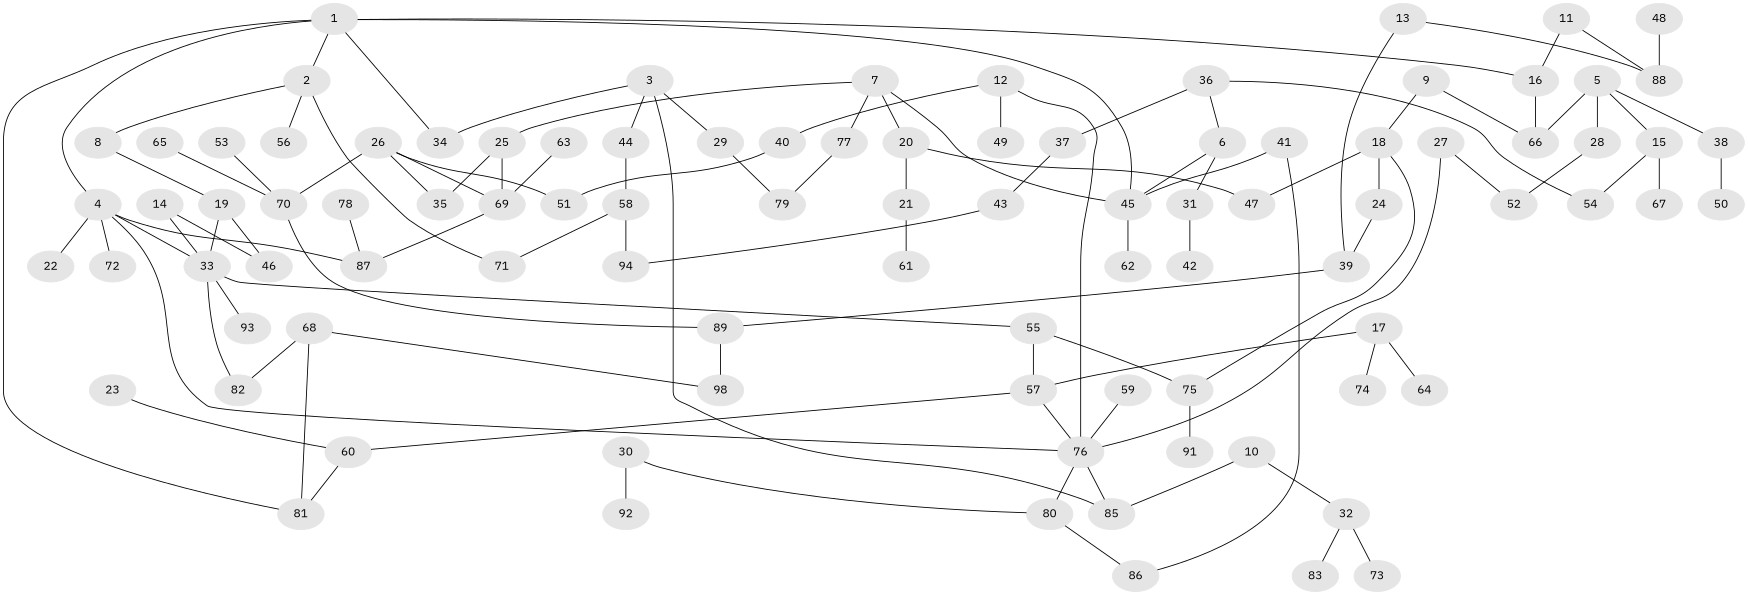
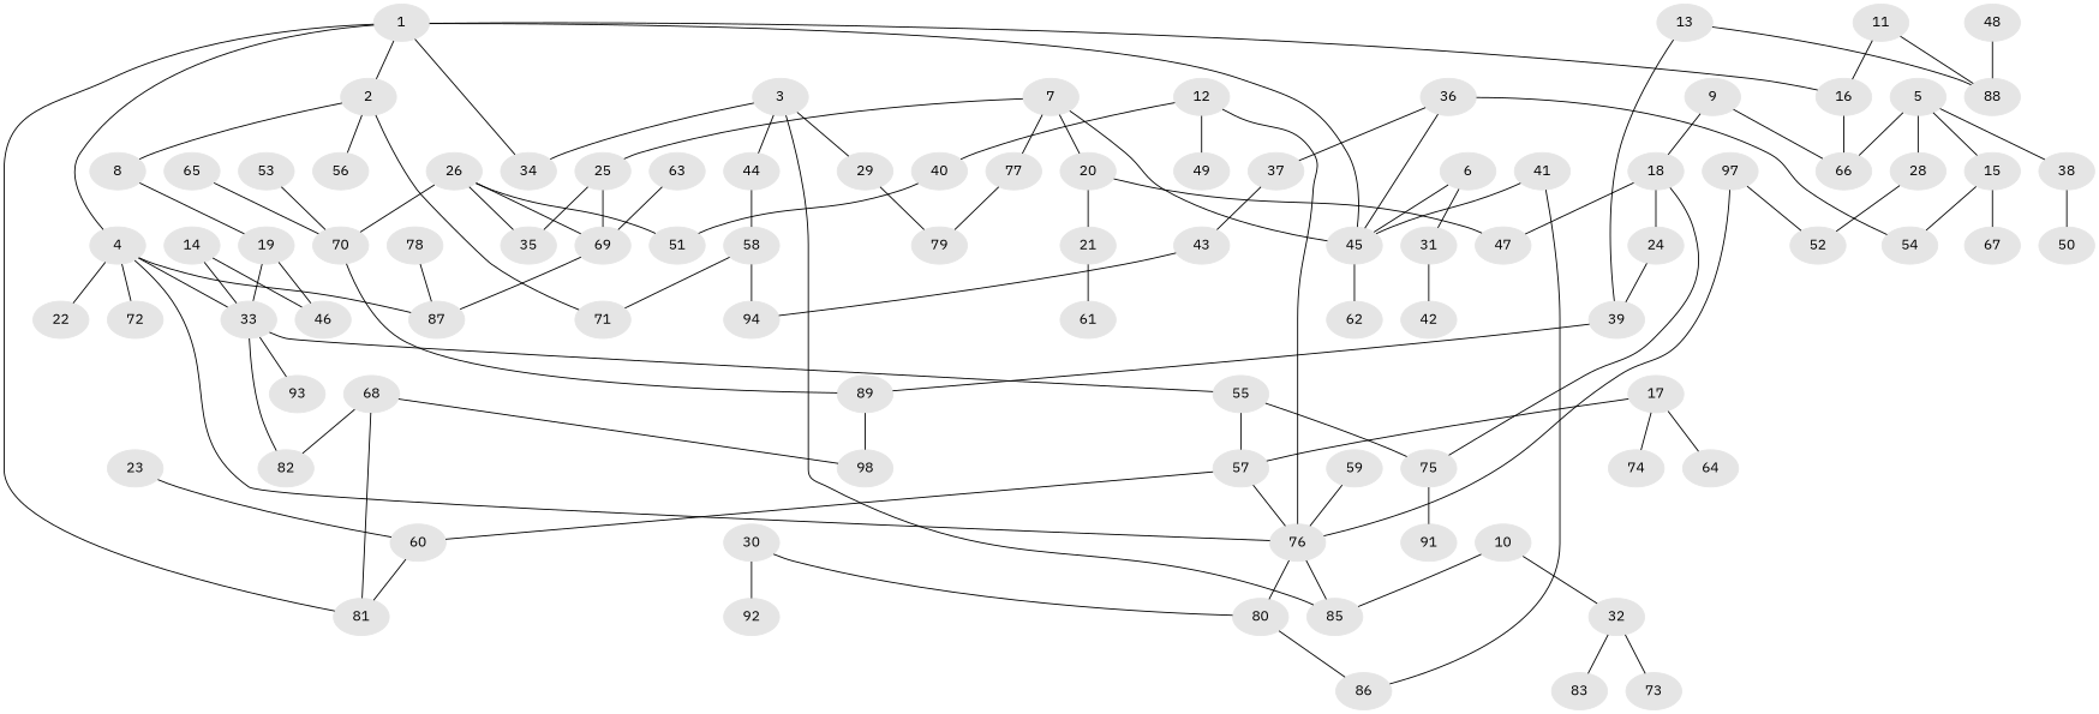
  graph {
    fontname="IBM Plex Sans"
    node [color=gray90 fontname="IBM Plex Sans" style=filled]
    edge [fontname="IBM Plex Sans" weight=1.0]
    1
    2
    4
    16
    34
    45
    81
    8
    56
    71
    22
    33
    72
    76
    87
    66
    62
    19
    3
    29
    44
    85
    79
    58
    55
    82
    93
    80
    5
    15
    28
    38
    54
    67
    52
    50
    6
    31
    42
    7
    20
    25
    77
    47
    21
    69
    35
    46
    9
    18
    24
    75
    10
    32
    73
    83
    11
    88
    12
    40
    49
    51
    13
    39
    89
    14
    17
    57
    64
    74
    60
    91
    61
    23
    26
    70
-   27
+   27 [label=97]
    30
    92
    86
    36
    37
    43
    94
    n85 [label=98]
    41
    48
    53
    59
    63
    65
    68
    78
    1 -- 2
    1 -- 4
    1 -- 16
    1 -- 34
    1 -- 45
    1 -- 81
    2 -- 8
    2 -- 56
    2 -- 71
    4 -- 22
    4 -- 33
    4 -- 72
    4 -- 76
    4 -- 87
    16 -- 66
    45 -- 62
    8 -- 19
    33 -- 55
    33 -- 82
    33 -- 93
    76 -- 85
    76 -- 80
    19 -- 33
    19 -- 46
    3 -- 34
    3 -- 29
    3 -- 44
    3 -- 85
    29 -- 79
    44 -- 58
    58 -- 71
    58 -- 94
    55 -- 75
    55 -- 57
    80 -- 86
    5 -- 66
    5 -- 15
    5 -- 28
    5 -- 38
    15 -- 54
    15 -- 67
    28 -- 52
    38 -- 50
    6 -- 45
    6 -- 31
    31 -- 42
    7 -- 45
    7 -- 20
    7 -- 25
    7 -- 77
    20 -- 47
    20 -- 21
    25 -- 69
    25 -- 35
    77 -- 79
    21 -- 61
    69 -- 87
    9 -- 66
    9 -- 18
    18 -- 47
    18 -- 24
    18 -- 75
    24 -- 39
    75 -- 91
    10 -- 85
    10 -- 32
    32 -- 73
    32 -- 83
    11 -- 16
    11 -- 88
    12 -- 76
    12 -- 40
    12 -- 49
    40 -- 51
    13 -- 88
    13 -- 39
    39 -- 89
    89 -- n85
    14 -- 33
    14 -- 46
    17 -- 57
    17 -- 64
    17 -- 74
    57 -- 76
    57 -- 60
    60 -- 81
    23 -- 60
    26 -- 69
    26 -- 35
    26 -- 51
    26 -- 70
    70 -- 89
    27 -- 76
    27 -- 52
    30 -- 80
    30 -- 92
-   36 -- 6
+   36 -- 45
    36 -- 54
    36 -- 37
    37 -- 43
    43 -- 94
    41 -- 45
    41 -- 86
    48 -- 88
    53 -- 70
    59 -- 76
    63 -- 69
    65 -- 70
    68 -- 81
    68 -- 82
    68 -- n85
    78 -- 87
  }
